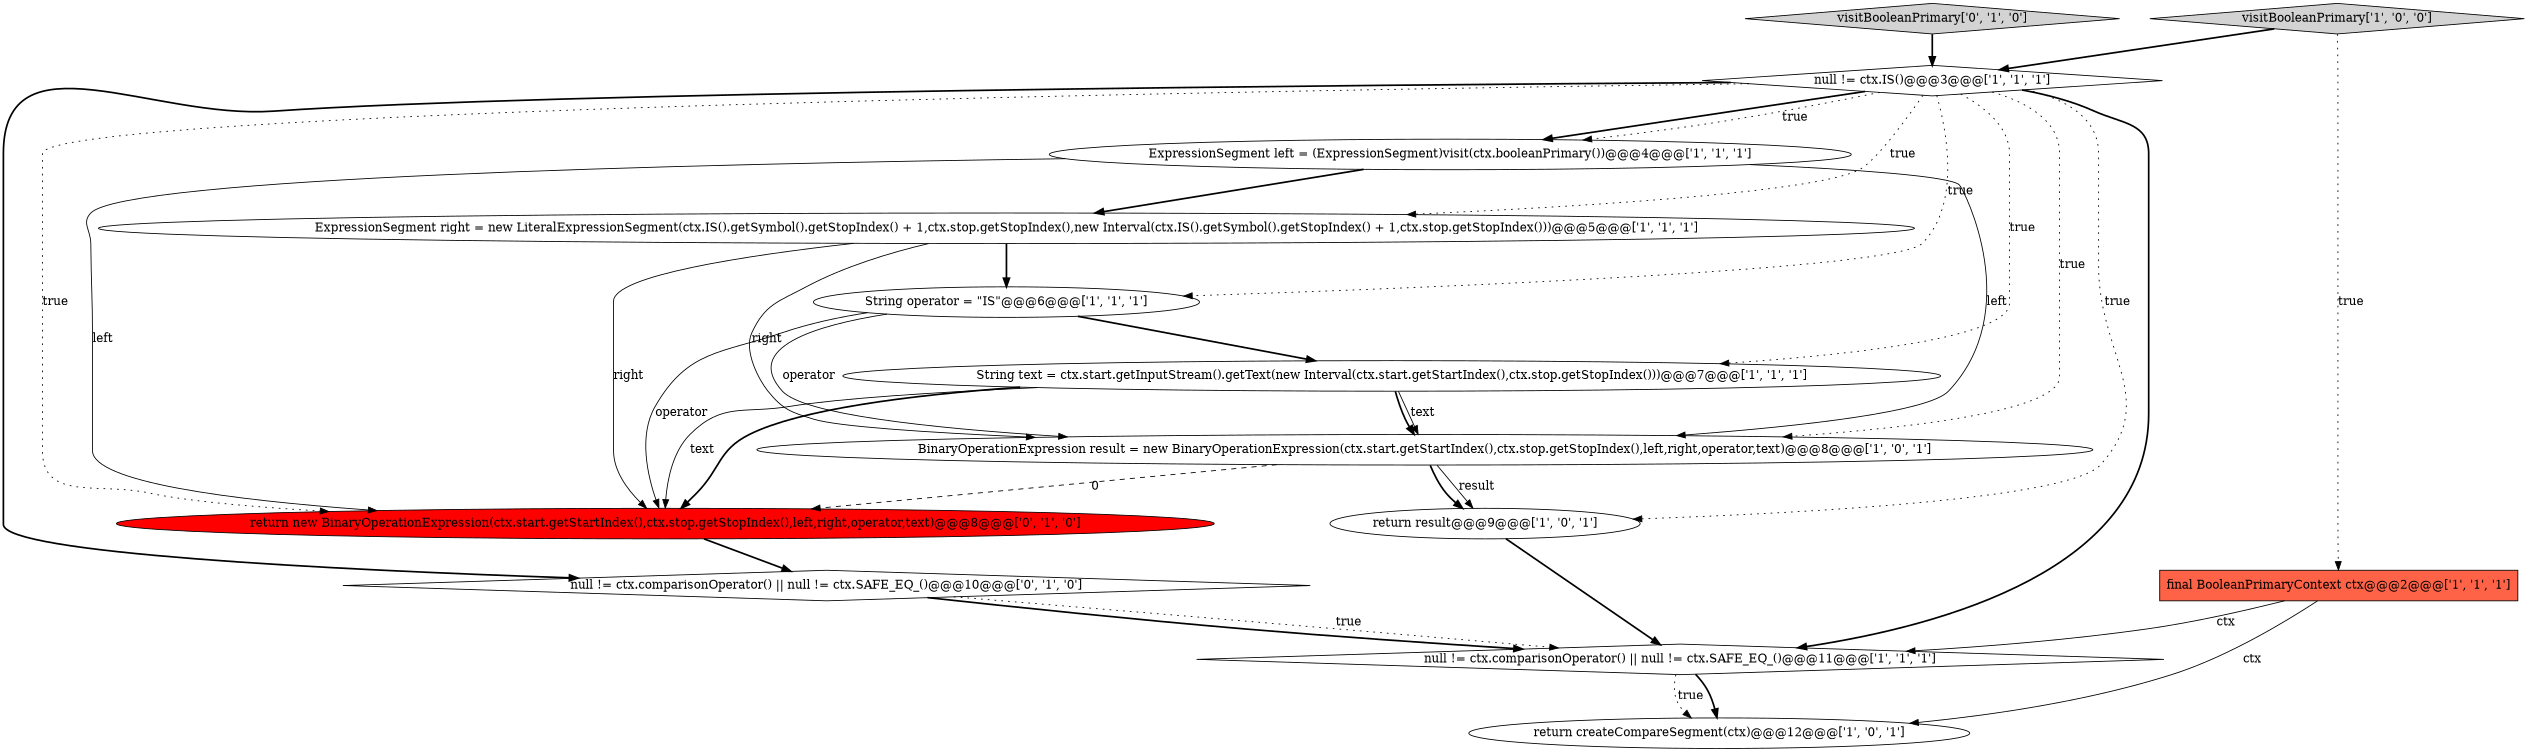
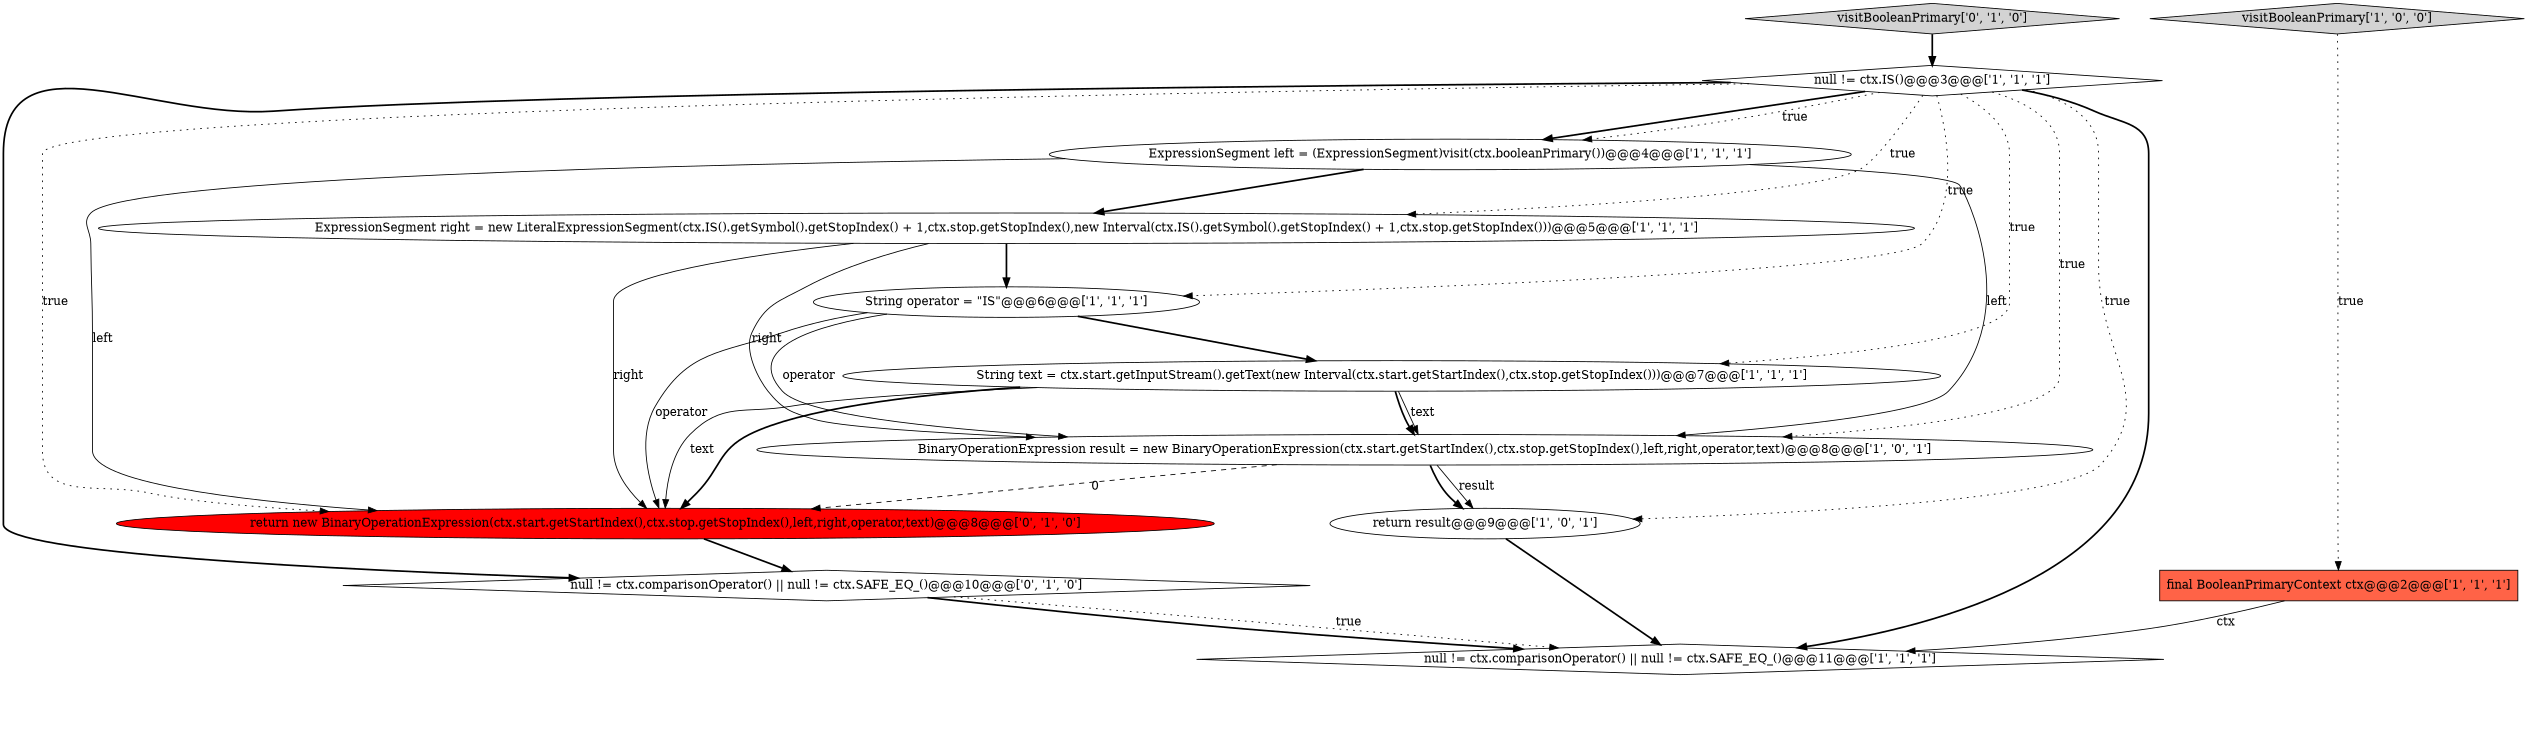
  digraph {
    node [fillcolor=white shape=ellipse style=filled]
    edge [style=bold]
    n1 [label="null != ctx.comparisonOperator() || null != ctx.SAFE_EQ_()@@@11@@@['1', '1', '1']" shape=diamond]
-   n2 [label="return createCompareSegment(ctx)@@@12@@@['1', '0', '1']"]
    n3 [fillcolor=tomato label="final BooleanPrimaryContext ctx@@@2@@@['1', '1', '1']" shape=box]
    n4 [label="BinaryOperationExpression result = new BinaryOperationExpression(ctx.start.getStartIndex(),ctx.stop.getStopIndex(),left,right,operator,text)@@@8@@@['1', '0', '1']"]
    n5 [label="return result@@@9@@@['1', '0', '1']"]
    n6 [fillcolor=red label="return new BinaryOperationExpression(ctx.start.getStartIndex(),ctx.stop.getStopIndex(),left,right,operator,text)@@@8@@@['0', '1', '0']"]
    n7 [label="null != ctx.comparisonOperator() || null != ctx.SAFE_EQ_()@@@10@@@['0', '1', '0']" shape=diamond]
    n8 [label="ExpressionSegment left = (ExpressionSegment)visit(ctx.booleanPrimary())@@@4@@@['1', '1', '1']"]
    n9 [label="ExpressionSegment right = new LiteralExpressionSegment(ctx.IS().getSymbol().getStopIndex() + 1,ctx.stop.getStopIndex(),new Interval(ctx.IS().getSymbol().getStopIndex() + 1,ctx.stop.getStopIndex()))@@@5@@@['1', '1', '1']"]
    n10 [label="String operator = \"IS\"@@@6@@@['1', '1', '1']"]
    n11 [label="null != ctx.IS()@@@3@@@['1', '1', '1']" shape=diamond]
    n12 [label="String text = ctx.start.getInputStream().getText(new Interval(ctx.start.getStartIndex(),ctx.stop.getStopIndex()))@@@7@@@['1', '1', '1']"]
    n13 [fillcolor=lightgray label="visitBooleanPrimary['1', '0', '0']" shape=diamond]
    n14 [fillcolor=lightgray label="visitBooleanPrimary['0', '1', '0']" shape=diamond]
-   n1 -> n2
-   n1 -> n2 [label=true style=dotted]
    n3 -> n1 [label=ctx style=solid]
-   n3 -> n2 [label=ctx style=solid]
    n4 -> n5
    n4 -> n5 [label=result style=solid]
    n4 -> n6 [label=0 style=dashed]
    n5 -> n1
    n6 -> n7
    n7 -> n1
    n7 -> n1 [label=true style=dotted]
    n8 -> n4 [label=left style=solid]
    n8 -> n6 [label=left style=solid]
    n8 -> n9
    n9 -> n4 [label=right style=solid]
    n9 -> n6 [label=right style=solid]
    n9 -> n10
    n10 -> n4 [label=operator style=solid]
    n10 -> n6 [label=operator style=solid]
    n10 -> n12
    n11 -> n1
    n11 -> n4 [label=true style=dotted]
    n11 -> n5 [label=true style=dotted]
    n11 -> n6 [label=true style=dotted]
    n11 -> n7
    n11 -> n8
    n11 -> n8 [label=true style=dotted]
    n11 -> n9 [label=true style=dotted]
    n11 -> n10 [label=true style=dotted]
    n11 -> n12 [label=true style=dotted]
    n12 -> n4
    n12 -> n4 [label=text style=solid]
    n12 -> n6
    n12 -> n6 [label=text style=solid]
    n13 -> n3 [label=true style=dotted]
-   n13 -> n11
    n14 -> n11
  }
